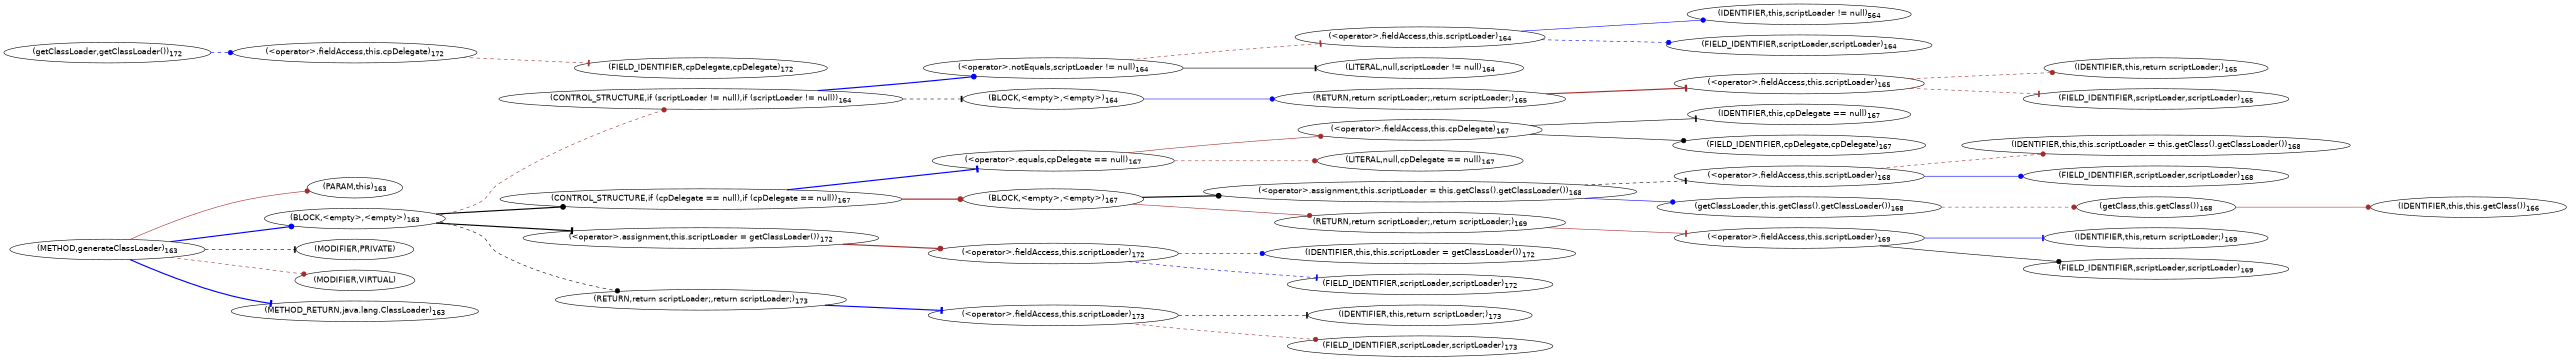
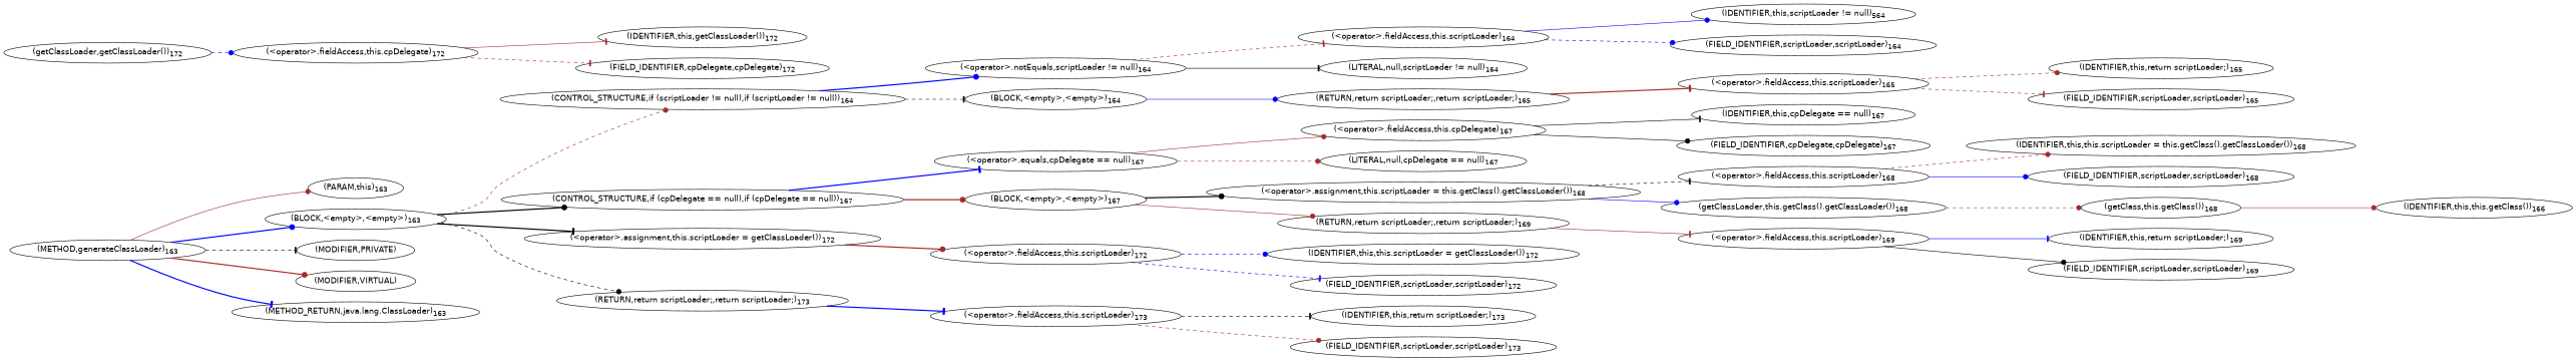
  digraph {
    fontname="DejaVu Sans"
    rankdir=LR
    node [fontname="DejaVu Sans"]
    edge [arrowhead=dot color=brown fontname="DejaVu Sans" style=dashed]
    n1 [label=<(METHOD,generateClassLoader)<SUB>163</SUB>>]
    n2 [label=<(PARAM,this)<SUB>163</SUB>>]
    n3 [label=<(BLOCK,&lt;empty&gt;,&lt;empty&gt;)<SUB>163</SUB>>]
    n4 [label=<(MODIFIER,PRIVATE)>]
    n5 [label=<(MODIFIER,VIRTUAL)>]
    n6 [label=<(METHOD_RETURN,java.lang.ClassLoader)<SUB>163</SUB>>]
    n7 [label=<(CONTROL_STRUCTURE,if (scriptLoader != null),if (scriptLoader != null))<SUB>164</SUB>>]
    n8 [label=<(CONTROL_STRUCTURE,if (cpDelegate == null),if (cpDelegate == null))<SUB>167</SUB>>]
    n9 [label=<(&lt;operator&gt;.assignment,this.scriptLoader = getClassLoader())<SUB>172</SUB>>]
    n10 [label=<(RETURN,return scriptLoader;,return scriptLoader;)<SUB>173</SUB>>]
    n11 [label=<(&lt;operator&gt;.notEquals,scriptLoader != null)<SUB>164</SUB>>]
    n12 [label=<(BLOCK,&lt;empty&gt;,&lt;empty&gt;)<SUB>164</SUB>>]
    n13 [label=<(&lt;operator&gt;.equals,cpDelegate == null)<SUB>167</SUB>>]
    n14 [label=<(BLOCK,&lt;empty&gt;,&lt;empty&gt;)<SUB>167</SUB>>]
    n15 [label=<(&lt;operator&gt;.fieldAccess,this.scriptLoader)<SUB>172</SUB>>]
    n16 [label=<(&lt;operator&gt;.fieldAccess,this.scriptLoader)<SUB>173</SUB>>]
    n17 [label=<(&lt;operator&gt;.fieldAccess,this.scriptLoader)<SUB>164</SUB>>]
    n18 [label=<(LITERAL,null,scriptLoader != null)<SUB>164</SUB>>]
    n19 [label=<(RETURN,return scriptLoader;,return scriptLoader;)<SUB>165</SUB>>]
    n20 [label=<(IDENTIFIER,this,scriptLoader != null)<SUB>564</SUB>>]
    n21 [label=<(FIELD_IDENTIFIER,scriptLoader,scriptLoader)<SUB>164</SUB>>]
    n22 [label=<(&lt;operator&gt;.fieldAccess,this.scriptLoader)<SUB>165</SUB>>]
    n23 [label=<(IDENTIFIER,this,return scriptLoader;)<SUB>165</SUB>>]
    n24 [label=<(FIELD_IDENTIFIER,scriptLoader,scriptLoader)<SUB>165</SUB>>]
    n25 [label=<(&lt;operator&gt;.fieldAccess,this.cpDelegate)<SUB>167</SUB>>]
    n26 [label=<(LITERAL,null,cpDelegate == null)<SUB>167</SUB>>]
    n27 [label=<(&lt;operator&gt;.assignment,this.scriptLoader = this.getClass().getClassLoader())<SUB>168</SUB>>]
    n28 [label=<(RETURN,return scriptLoader;,return scriptLoader;)<SUB>169</SUB>>]
    n29 [label=<(IDENTIFIER,this,cpDelegate == null)<SUB>167</SUB>>]
    n30 [label=<(FIELD_IDENTIFIER,cpDelegate,cpDelegate)<SUB>167</SUB>>]
    n31 [label=<(&lt;operator&gt;.fieldAccess,this.scriptLoader)<SUB>168</SUB>>]
    n32 [label=<(getClassLoader,this.getClass().getClassLoader())<SUB>168</SUB>>]
    n33 [label=<(&lt;operator&gt;.fieldAccess,this.scriptLoader)<SUB>169</SUB>>]
    n34 [label=<(IDENTIFIER,this,this.scriptLoader = this.getClass().getClassLoader())<SUB>168</SUB>>]
    n35 [label=<(FIELD_IDENTIFIER,scriptLoader,scriptLoader)<SUB>168</SUB>>]
    n36 [label=<(getClass,this.getClass())<SUB>168</SUB>>]
    n37 [label=<(IDENTIFIER,this,this.getClass())<SUB>166</SUB>>]
    n38 [label=<(IDENTIFIER,this,return scriptLoader;)<SUB>169</SUB>>]
    n39 [label=<(FIELD_IDENTIFIER,scriptLoader,scriptLoader)<SUB>169</SUB>>]
    n40 [label=<(IDENTIFIER,this,this.scriptLoader = getClassLoader())<SUB>172</SUB>>]
    n41 [label=<(FIELD_IDENTIFIER,scriptLoader,scriptLoader)<SUB>172</SUB>>]
    n42 [label=<(getClassLoader,getClassLoader())<SUB>172</SUB>>]
    n43 [label=<(&lt;operator&gt;.fieldAccess,this.cpDelegate)<SUB>172</SUB>>]
+   n44 [label=<(IDENTIFIER,this,getClassLoader())<SUB>172</SUB>>]
    n45 [label=<(FIELD_IDENTIFIER,cpDelegate,cpDelegate)<SUB>172</SUB>>]
    n46 [label=<(IDENTIFIER,this,return scriptLoader;)<SUB>173</SUB>>]
    n47 [label=<(FIELD_IDENTIFIER,scriptLoader,scriptLoader)<SUB>173</SUB>>]
    n1 -> n2 [style=solid]
    n1 -> n3 [color=blue style=bold]
    n1 -> n4 [arrowhead=tee color=black]
-   n1 -> n5
+   n1 -> n5 [style=bold]
    n1 -> n6 [arrowhead=tee color=blue style=bold]
    n3 -> n7
    n3 -> n8 [color=black style=bold]
    n3 -> n9 [arrowhead=tee color=black style=bold]
    n3 -> n10 [color=black]
    n7 -> n11 [color=blue style=bold]
    n7 -> n12 [arrowhead=tee color=black]
    n8 -> n13 [arrowhead=tee color=blue style=bold]
    n8 -> n14 [style=bold]
    n9 -> n15 [style=bold]
    n10 -> n16 [arrowhead=tee color=blue style=bold]
    n11 -> n17 [arrowhead=tee]
    n11 -> n18 [arrowhead=tee color=black style=solid]
    n12 -> n19 [color=blue style=solid]
    n13 -> n25 [style=solid]
    n13 -> n26
    n14 -> n27 [color=black style=bold]
    n14 -> n28 [style=solid]
    n15 -> n40 [color=blue]
    n15 -> n41 [arrowhead=tee color=blue]
    n16 -> n46 [arrowhead=tee color=black]
    n16 -> n47
    n17 -> n20 [color=blue style=solid]
    n17 -> n21 [color=blue]
    n19 -> n22 [arrowhead=tee style=bold]
    n22 -> n23
    n22 -> n24 [arrowhead=tee]
    n25 -> n29 [arrowhead=tee color=black style=solid]
    n25 -> n30 [color=black style=solid]
    n27 -> n31 [arrowhead=tee color=black]
    n27 -> n32 [color=blue style=solid]
    n28 -> n33 [arrowhead=tee style=solid]
    n31 -> n34
    n31 -> n35 [color=blue style=solid]
    n32 -> n36
    n33 -> n38 [arrowhead=tee color=blue style=solid]
    n33 -> n39 [color=black style=solid]
    n36 -> n37 [style=solid]
    n42 -> n43 [color=blue]
+   n43 -> n44 [arrowhead=tee style=solid]
    n43 -> n45 [arrowhead=tee]
  }
